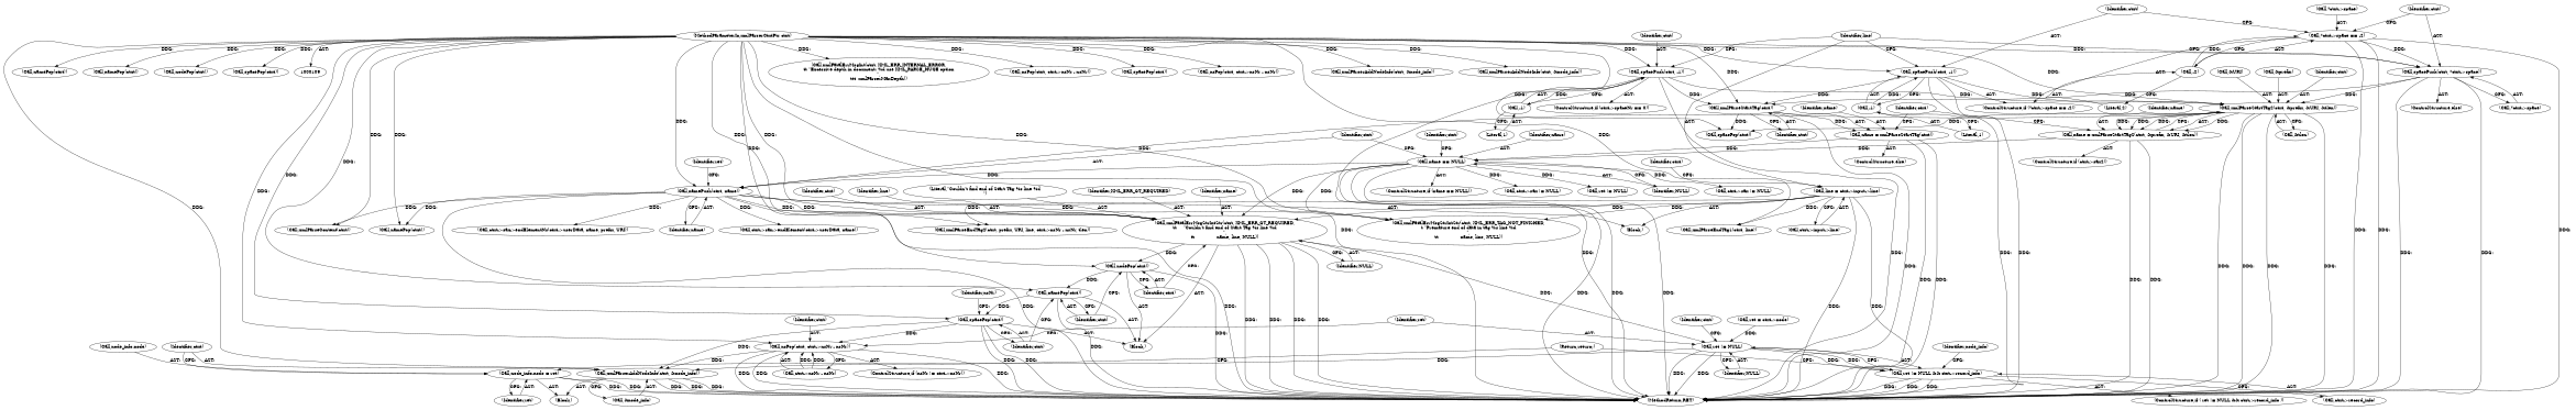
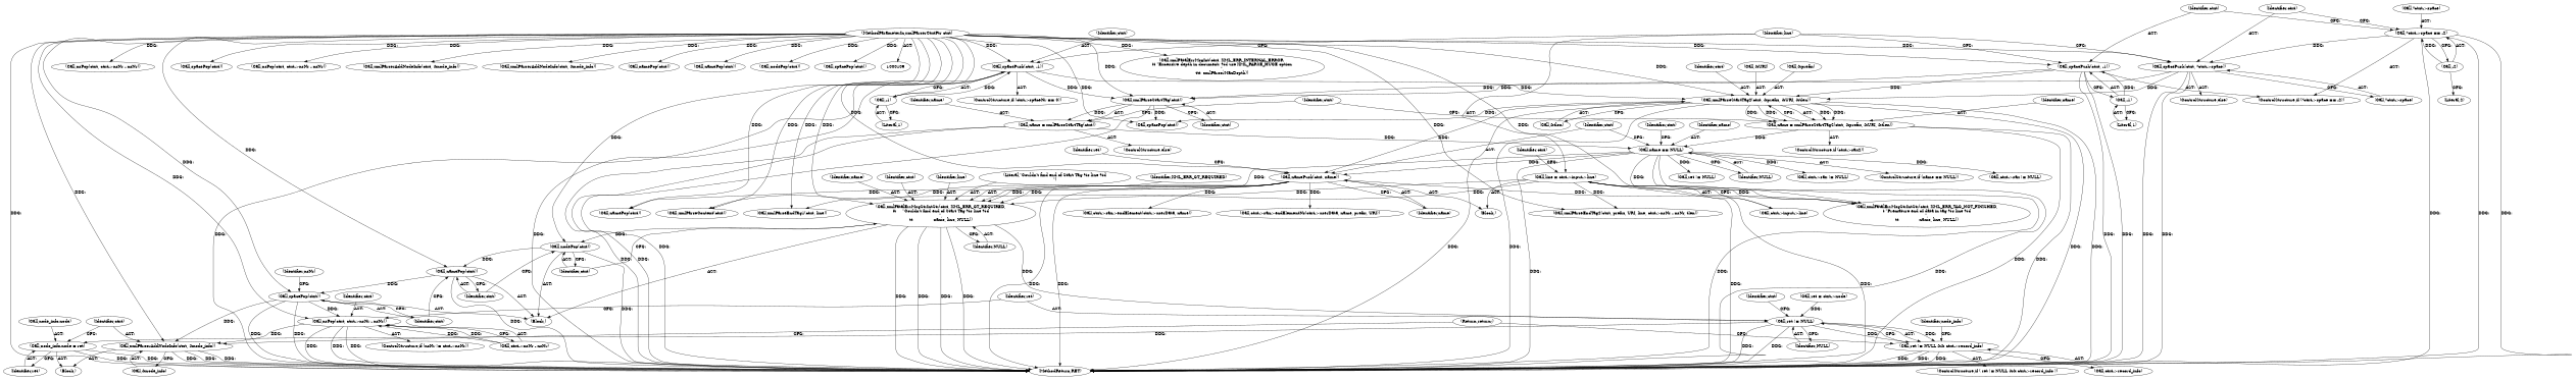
  digraph {
    n1 [label="(Call,xmlFatalErrMsgStrIntStr(ctxt, XML_ERR_GT_REQUIRED,\n\t\t     \"Couldn't find end of Start Tag %s line %d\n\",\n\t\t                name, line, NULL))"]
    n2 [label="(Call,nodePop(ctxt))"]
    n3 [label="(Call,ret != NULL)"]
    n4 [label="(MethodReturn,RET)"]
    n5 [label="(Block,)"]
    n6 [label="(Identifier,NULL)"]
    n7 [label="(Call,namePop(ctxt))"]
    n8 [label="(Identifier,ctxt)"]
    n9 [label="(Call,ret != NULL && ctxt->record_info)"]
    n10 [label="(Call,node_info.node = ret)"]
    n11 [label="(Identifier,NULL)"]
    n12 [label="(Call,namePush(ctxt, name))"]
    n13 [label="(Call,ctxt->sax->endElement(ctxt->userData, name))"]
    n14 [label="(Call,xmlParseContent(ctxt))"]
    n15 [label="(Call,namePop(ctxt))"]
    n16 [label="(Call,ctxt->sax->endElementNs(ctxt->userData, name, prefix, URI))"]
    n17 [label="(Call,xmlFatalErrMsgStrIntStr(ctxt, XML_ERR_TAG_NOT_FINISHED,\n\t \"Premature end of data in tag %s line %d\n\",\n\t\t                name, line, NULL))"]
    n18 [label="(Identifier,name)"]
    n19 [label="(Block,)"]
    n20 [label="(Call,xmlParseStartTag2(ctxt, &prefix, &URI, &tlen))"]
    n21 [label="(Call,name = xmlParseStartTag2(ctxt, &prefix, &URI, &tlen))"]
    n22 [label="(Call,&tlen)"]
    n23 [label="(Call,spacePop(ctxt))"]
    n24 [label="(Call,name == NULL)"]
    n25 [label="(ControlStructure,if (ctxt->sax2))"]
    n26 [label="(Call,spacePush(ctxt, -1))"]
    n27 [label="(Call,-1)"]
    n28 [label="(Call,xmlParseStartTag(ctxt))"]
    n29 [label="(ControlStructure,if (*ctxt->space == -2))"]
    n30 [label="(Literal,1)"]
    n31 [label="(Call,name = xmlParseStartTag(ctxt))"]
    n32 [label="(Identifier,ctxt)"]
    n33 [label="(MethodParameterIn,xmlParserCtxtPtr ctxt)"]
    n34 [label="(Call,spacePush(ctxt, -1))"]
    n35 [label="(Call,spacePush(ctxt, *ctxt->space))"]
    n36 [label="(Call,spacePop(ctxt))"]
    n37 [label="(Call,nsPop(ctxt, ctxt->nsNr - nsNr))"]
    n38 [label="(Call,xmlParserAddNodeInfo(ctxt, &node_info))"]
    n39 [label="(Call,xmlFatalErrMsgInt(ctxt, XML_ERR_INTERNAL_ERROR,\n\t\t \"Excessive depth in document: %d use XML_PARSE_HUGE option\n\",\n\t\t\t  xmlParserMaxDepth))"]
    n40 [label="(Call,xmlParseEndTag1(ctxt, line))"]
    n41 [label="(Call,xmlParseEndTag2(ctxt, prefix, URI, line, ctxt->nsNr - nsNr, tlen))"]
    n42 [label="(Call,nsPop(ctxt, ctxt->nsNr - nsNr))"]
    n43 [label="(Call,spacePop(ctxt))"]
    n44 [label="(Call,nsPop(ctxt, ctxt->nsNr - nsNr))"]
    n45 [label="(Call,xmlParserAddNodeInfo(ctxt, &node_info))"]
    n46 [label="(Call,xmlParserAddNodeInfo(ctxt, &node_info))"]
    n47 [label="(Call,namePop(ctxt))"]
    n48 [label="(Call,namePop(ctxt))"]
    n49 [label="(Call,nodePop(ctxt))"]
    n50 [label="(Call,spacePop(ctxt))"]
    1000109
    n52 [label="(Call,-1)"]
    n53 [label="(ControlStructure,if (ctxt->spaceNr == 0))"]
    n54 [label="(Call,*ctxt->space)"]
    n55 [label="(ControlStructure,else)"]
    n56 [label="(Identifier,ctxt)"]
    n57 [label="(Identifier,ctxt)"]
    n58 [label="(Call,ctxt->nsNr - nsNr)"]
    n59 [label="(ControlStructure,if (nsNr != ctxt->nsNr))"]
    n60 [label="(Call,&node_info)"]
    n61 [label="(Block,)"]
    n62 [label="(Literal,1)"]
    n63 [label="(Call,*ctxt->space == -2)"]
    n64 [label="(Call,-2)"]
    n65 [label="(Literal,2)"]
    n66 [label="(ControlStructure,else)"]
    n67 [label="(Call,ctxt->sax != NULL)"]
    n68 [label="(ControlStructure,if (name == NULL))"]
    n69 [label="(Call,ctxt->sax != NULL)"]
    n70 [label="(Call,ret != NULL)"]
    n71 [label="(Identifier,NULL)"]
    n72 [label="(Call,line = ctxt->input->line)"]
    n73 [label="(Call,ctxt->input->line)"]
    n74 [label="(Call,ctxt->record_info)"]
    n75 [label="(ControlStructure,if ( ret != NULL && ctxt->record_info ))"]
    n76 [label="(Identifier,ret)"]
    n77 [label="(Identifier,nsNr)"]
    n78 [label="(Identifier,ctxt)"]
    n79 [label="(Identifier,ctxt)"]
    n80 [label="(Identifier,ctxt)"]
    n81 [label="(Identifier,line)"]
    n82 [label="(Call,*ctxt->space)"]
    n83 [label="(Identifier,ctxt)"]
    n84 [label="(Identifier,name)"]
    n85 [label="(Identifier,line)"]
    n86 [label="(Identifier,name)"]
    n87 [label="(Identifier,ctxt)"]
    n88 [label="(Identifier,ctxt)"]
    n89 [label="(Identifier,ctxt)"]
    n90 [label="(Call,node_info.node)"]
    n91 [label="(Call,&URI)"]
    n92 [label="(Identifier,ret)"]
    n93 [label="(Call,&prefix)"]
    n94 [label="(Identifier,ctxt)"]
    n95 [label="(Identifier,name)"]
    n96 [label="(Literal,\"Couldn't find end of Start Tag %s line %d\n\")"]
    n97 [label="(Identifier,ctxt)"]
    n98 [label="(Identifier,ctxt)"]
    n99 [label="(Identifier,XML_ERR_GT_REQUIRED)"]
    n100 [label="(Identifier,name)"]
    n101 [label="(Return,return;)"]
    n102 [label="(Identifier,ctxt)"]
    n103 [label="(Identifier,ret)"]
    n104 [label="(Identifier,node_info)"]
    n105 [label="(Call,ret = ctxt->node)"]
    n106 [label="(Identifier,ctxt)"]
    n1 -> n2 [label="DDG: "]
    n1 -> n3 [label="DDG: "]
    n1 -> n4 [label="DDG: "]
    n1 -> n4 [label="DDG: "]
    n1 -> n4 [label="DDG: "]
    n1 -> n4 [label="DDG: "]
    n1 -> n5 [label="AST: "]
    n1 -> n6 [label="CFG: "]
    n2 -> n4 [label="DDG: "]
    n2 -> n5 [label="AST: "]
    n2 -> n7 [label="DDG: "]
    n2 -> n8 [label="CFG: "]
    n3 -> n4 [label="DDG: "]
    n3 -> n4 [label="DDG: "]
    n3 -> n9 [label="AST: "]
    n3 -> n9 [label="DDG: "]
    n3 -> n9 [label="DDG: "]
    n3 -> n10 [label="DDG: "]
    n3 -> n11 [label="CFG: "]
    n6 -> n1 [label="AST: "]
    n7 -> n4 [label="DDG: "]
    n7 -> n5 [label="AST: "]
    n7 -> n36 [label="DDG: "]
    n7 -> n56 [label="CFG: "]
    n8 -> n1 [label="CFG: "]
    n8 -> n2 [label="AST: "]
    n9 -> n3 [label="CFG: "]
    n9 -> n4 [label="DDG: "]
    n9 -> n4 [label="DDG: "]
    n9 -> n4 [label="DDG: "]
    n9 -> n74 [label="CFG: "]
    n9 -> n75 [label="AST: "]
    n10 -> n4 [label="DDG: "]
    n10 -> n4 [label="DDG: "]
    n10 -> n61 [label="AST: "]
    n10 -> n76 [label="CFG: "]
    n11 -> n3 [label="AST: "]
    n12 -> n1 [label="DDG: "]
    n12 -> n1 [label="DDG: "]
    n12 -> n4 [label="DDG: "]
    n12 -> n4 [label="DDG: "]
    n12 -> n13 [label="DDG: "]
    n12 -> n14 [label="DDG: "]
    n12 -> n15 [label="DDG: "]
    n12 -> n16 [label="DDG: "]
    n12 -> n17 [label="DDG: "]
    n12 -> n18 [label="CFG: "]
    n12 -> n19 [label="AST: "]
    n18 -> n12 [label="AST: "]
    n20 -> n4 [label="DDG: "]
    n20 -> n4 [label="DDG: "]
    n20 -> n4 [label="DDG: "]
    n20 -> n4 [label="DDG: "]
    n20 -> n12 [label="DDG: "]
    n20 -> n21 [label="AST: "]
    n20 -> n21 [label="DDG: "]
    n20 -> n21 [label="DDG: "]
    n20 -> n21 [label="DDG: "]
    n20 -> n21 [label="DDG: "]
    n20 -> n22 [label="CFG: "]
    n20 -> n23 [label="DDG: "]
    n21 -> n4 [label="DDG: "]
    n21 -> n4 [label="DDG: "]
    n21 -> n20 [label="CFG: "]
    n21 -> n24 [label="DDG: "]
    n21 -> n25 [label="AST: "]
    n22 -> n20 [label="AST: "]
    n24 -> n1 [label="DDG: "]
    n24 -> n4 [label="DDG: "]
    n24 -> n4 [label="DDG: "]
    n24 -> n4 [label="DDG: "]
    n24 -> n12 [label="DDG: "]
    n24 -> n17 [label="DDG: "]
    n24 -> n67 [label="DDG: "]
    n24 -> n68 [label="AST: "]
    n24 -> n69 [label="DDG: "]
    n24 -> n70 [label="DDG: "]
    n24 -> n71 [label="CFG: "]
    n26 -> n4 [label="DDG: "]
    n26 -> n4 [label="DDG: "]
    n26 -> n20 [label="DDG: "]
    n26 -> n27 [label="CFG: "]
    n26 -> n28 [label="DDG: "]
    n26 -> n29 [label="AST: "]
    n27 -> n26 [label="AST: "]
    n27 -> n26 [label="DDG: "]
    n27 -> n30 [label="CFG: "]
    n28 -> n4 [label="DDG: "]
    n28 -> n23 [label="DDG: "]
    n28 -> n31 [label="AST: "]
    n28 -> n31 [label="DDG: "]
    n28 -> n32 [label="CFG: "]
    n30 -> n27 [label="AST: "]
    n31 -> n4 [label="DDG: "]
    n31 -> n4 [label="DDG: "]
    n31 -> n24 [label="DDG: "]
    n31 -> n66 [label="AST: "]
    n32 -> n28 [label="AST: "]
    n33 -> n1 [label="DDG: "]
    n33 -> n2 [label="DDG: "]
    n33 -> n4 [label="DDG: "]
    n33 -> n7 [label="DDG: "]
    n33 -> n12 [label="DDG: "]
    n33 -> n14 [label="DDG: "]
    n33 -> n15 [label="DDG: "]
    n33 -> n17 [label="DDG: "]
    n33 -> n20 [label="DDG: "]
    n33 -> n23 [label="DDG: "]
    n33 -> n26 [label="DDG: "]
    n33 -> n28 [label="DDG: "]
    n33 -> n34 [label="DDG: "]
    n33 -> n35 [label="DDG: "]
    n33 -> n36 [label="DDG: "]
    n33 -> n37 [label="DDG: "]
    n33 -> n38 [label="DDG: "]
    n33 -> n39 [label="DDG: "]
    n33 -> n40 [label="DDG: "]
    n33 -> n41 [label="DDG: "]
    n33 -> n42 [label="DDG: "]
    n33 -> n43 [label="DDG: "]
    n33 -> n44 [label="DDG: "]
    n33 -> n45 [label="DDG: "]
    n33 -> n46 [label="DDG: "]
    n33 -> n47 [label="DDG: "]
    n33 -> n48 [label="DDG: "]
    n33 -> n49 [label="DDG: "]
    n33 -> n50 [label="DDG: "]
    n33 -> 1000109 [label="AST: "]
    n34 -> n4 [label="DDG: "]
    n34 -> n4 [label="DDG: "]
    n34 -> n20 [label="DDG: "]
    n34 -> n28 [label="DDG: "]
    n34 -> n52 [label="CFG: "]
    n34 -> n53 [label="AST: "]
    n35 -> n4 [label="DDG: "]
    n35 -> n4 [label="DDG: "]
    n35 -> n20 [label="DDG: "]
    n35 -> n28 [label="DDG: "]
    n35 -> n54 [label="CFG: "]
    n35 -> n55 [label="AST: "]
    n36 -> n4 [label="DDG: "]
    n36 -> n4 [label="DDG: "]
    n36 -> n5 [label="AST: "]
    n36 -> n37 [label="DDG: "]
    n36 -> n38 [label="DDG: "]
    n36 -> n57 [label="CFG: "]
    n37 -> n4 [label="DDG: "]
    n37 -> n4 [label="DDG: "]
    n37 -> n4 [label="DDG: "]
    n37 -> n38 [label="DDG: "]
    n37 -> n58 [label="CFG: "]
    n37 -> n59 [label="AST: "]
    n38 -> n4 [label="DDG: "]
    n38 -> n4 [label="DDG: "]
    n38 -> n4 [label="DDG: "]
    n38 -> n60 [label="CFG: "]
    n38 -> n61 [label="AST: "]
    n52 -> n34 [label="AST: "]
    n52 -> n34 [label="DDG: "]
    n52 -> n62 [label="CFG: "]
    n54 -> n35 [label="AST: "]
    n56 -> n2 [label="CFG: "]
    n56 -> n7 [label="AST: "]
    n57 -> n7 [label="CFG: "]
    n57 -> n36 [label="AST: "]
    n58 -> n37 [label="AST: "]
    n58 -> n37 [label="DDG: "]
    n58 -> n37 [label="DDG: "]
    n60 -> n38 [label="AST: "]
    n62 -> n52 [label="AST: "]
    n63 -> n4 [label="DDG: "]
    n63 -> n4 [label="DDG: "]
    n63 -> n4 [label="DDG: "]
    n63 -> n29 [label="AST: "]
    n63 -> n35 [label="DDG: "]
    n63 -> n64 [label="CFG: "]
    n64 -> n63 [label="AST: "]
    n64 -> n63 [label="DDG: "]
    n64 -> n65 [label="CFG: "]
-   n65 -> n64 [label="AST: "]
    n71 -> n24 [label="AST: "]
    n72 -> n1 [label="DDG: "]
    n72 -> n4 [label="DDG: "]
    n72 -> n4 [label="DDG: "]
    n72 -> n17 [label="DDG: "]
    n72 -> n19 [label="AST: "]
    n72 -> n40 [label="DDG: "]
    n72 -> n41 [label="DDG: "]
    n72 -> n73 [label="CFG: "]
    n73 -> n72 [label="AST: "]
    n74 -> n9 [label="AST: "]
    n76 -> n10 [label="AST: "]
    n77 -> n36 [label="CFG: "]
    n78 -> n24 [label="CFG: "]
    n79 -> n3 [label="CFG: "]
    n80 -> n1 [label="AST: "]
    n81 -> n1 [label="AST: "]
    n82 -> n63 [label="AST: "]
    n83 -> n37 [label="AST: "]
    n84 -> n21 [label="AST: "]
    n85 -> n26 [label="CFG: "]
    n85 -> n34 [label="CFG: "]
    n85 -> n35 [label="CFG: "]
    n85 -> n72 [label="AST: "]
    n86 -> n24 [label="AST: "]
    n87 -> n34 [label="AST: "]
    n88 -> n20 [label="AST: "]
    n89 -> n21 [label="CFG: "]
    n89 -> n31 [label="CFG: "]
    n90 -> n10 [label="AST: "]
    n91 -> n20 [label="AST: "]
    n92 -> n12 [label="CFG: "]
    n93 -> n20 [label="AST: "]
    n94 -> n12 [label="AST: "]
    n94 -> n24 [label="CFG: "]
    n95 -> n31 [label="AST: "]
    n96 -> n1 [label="AST: "]
    n97 -> n35 [label="AST: "]
    n97 -> n63 [label="CFG: "]
    n98 -> n26 [label="AST: "]
    n98 -> n63 [label="CFG: "]
    n99 -> n1 [label="AST: "]
    n100 -> n1 [label="AST: "]
    n101 -> n9 [label="CFG: "]
    n101 -> n38 [label="CFG: "]
    n102 -> n72 [label="CFG: "]
    n103 -> n3 [label="AST: "]
    n103 -> n37 [label="CFG: "]
    n104 -> n9 [label="CFG: "]
    n105 -> n3 [label="DDG: "]
    n106 -> n10 [label="CFG: "]
    n106 -> n38 [label="AST: "]
  }
